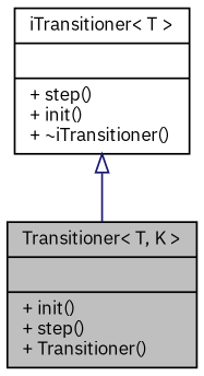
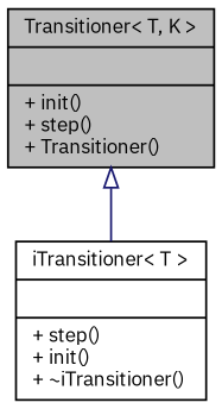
  digraph {
    fontname="IBM Plex Sans"
    node [color=black fontname="IBM Plex Sans" fontsize=10 shape=record]
    n1 [fillcolor=grey75 fontcolor=black height=0.2 label="{Transitioner\< T, K \>\n||+ init()\l+ step()\l+ Transitioner()\l}" style=filled width=0.4]
    n2 [height=0.2 label="{iTransitioner\< T \>\n||+ step()\l+ init()\l+ ~iTransitioner()\l}" width=0.4]
-   n2 -> n1 [arrowtail=onormal color=midnightblue dir=back fontname="IBM Plex Sans" fontsize=10 labelfontname=Helvetica labelfontsize=10 style=solid]
+   n1 -> n2 [arrowtail=onormal color=midnightblue dir=back fontname="IBM Plex Sans" fontsize=10 labelfontname=Helvetica labelfontsize=10 style=solid]
  }
